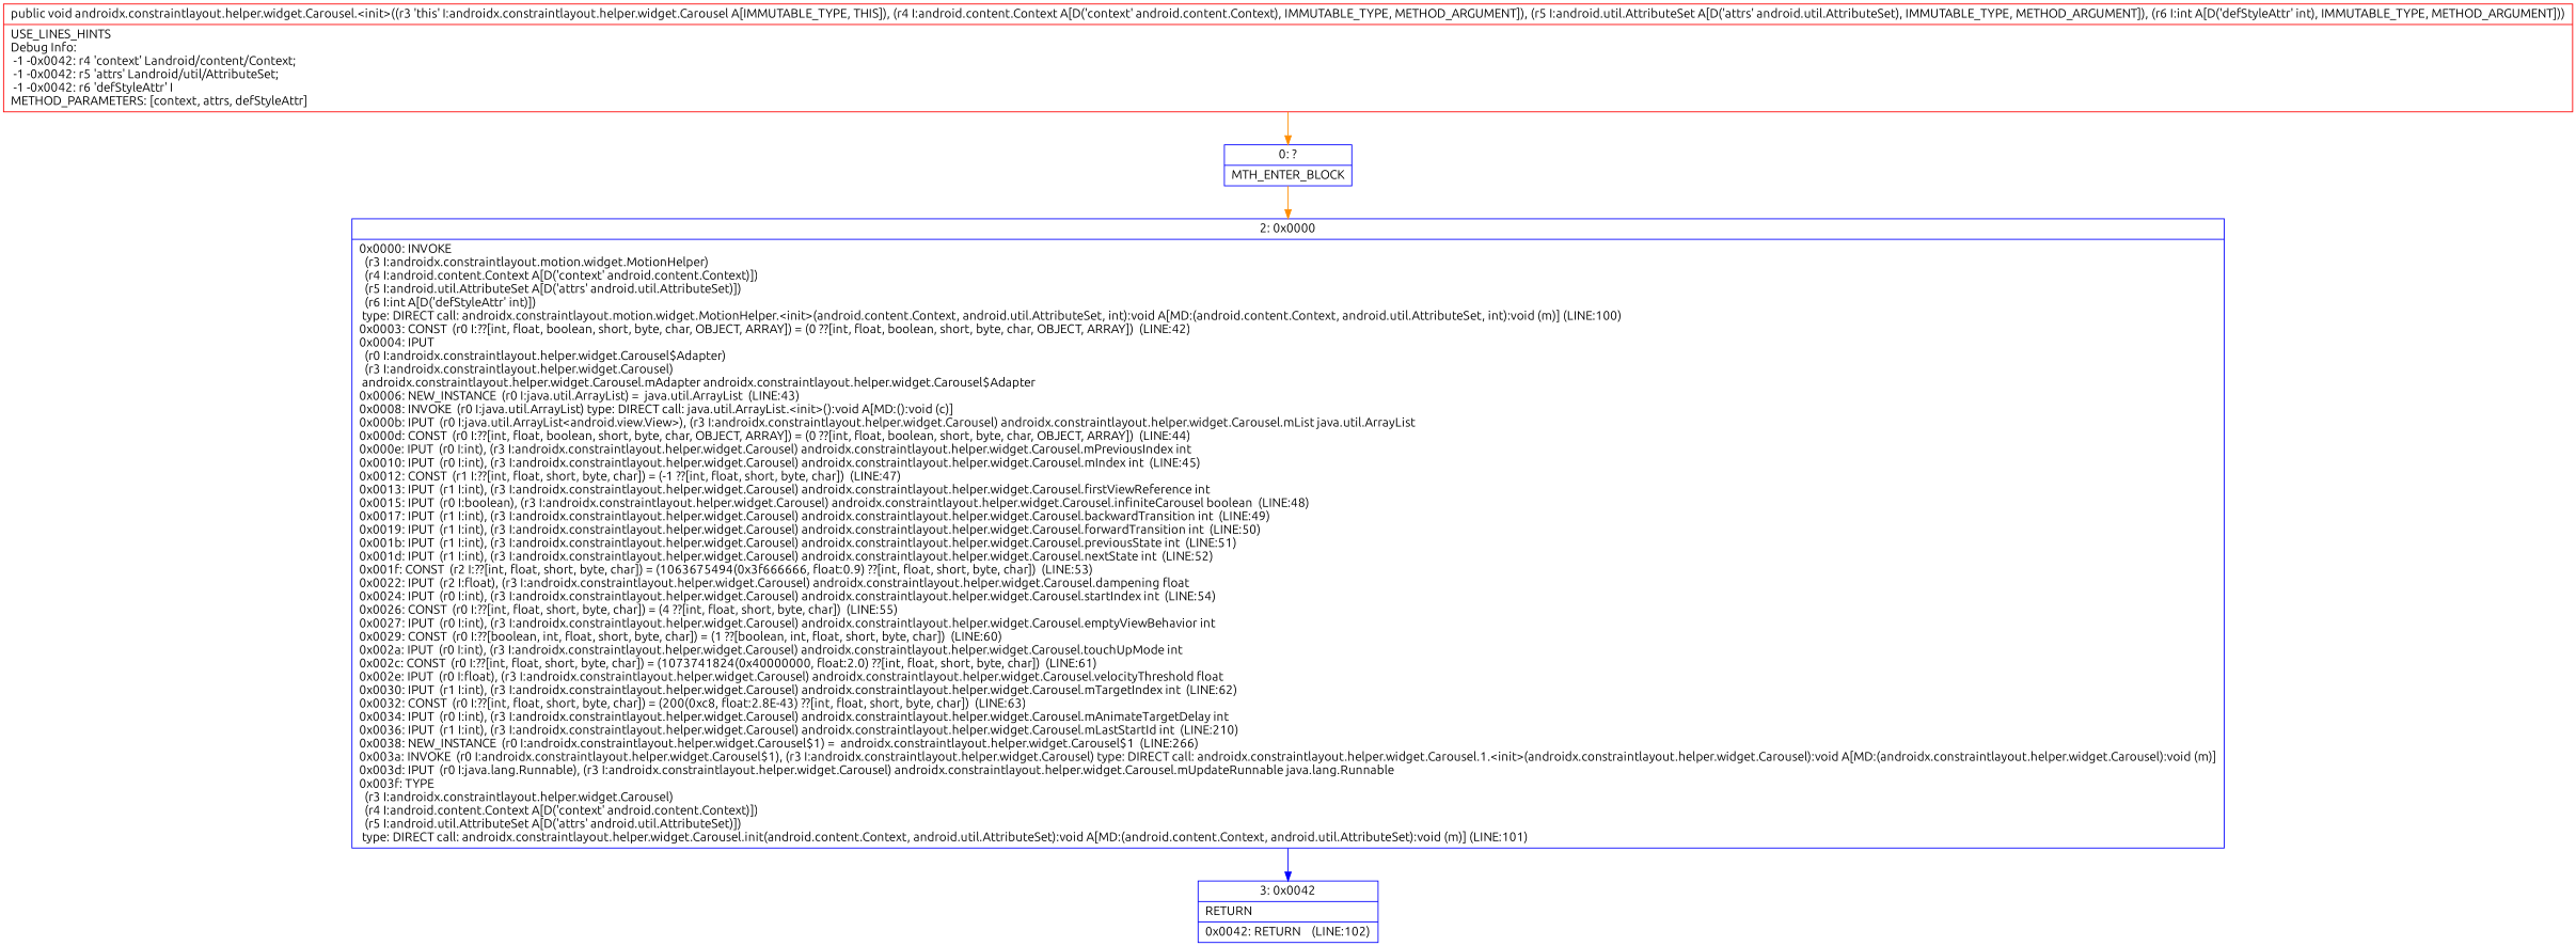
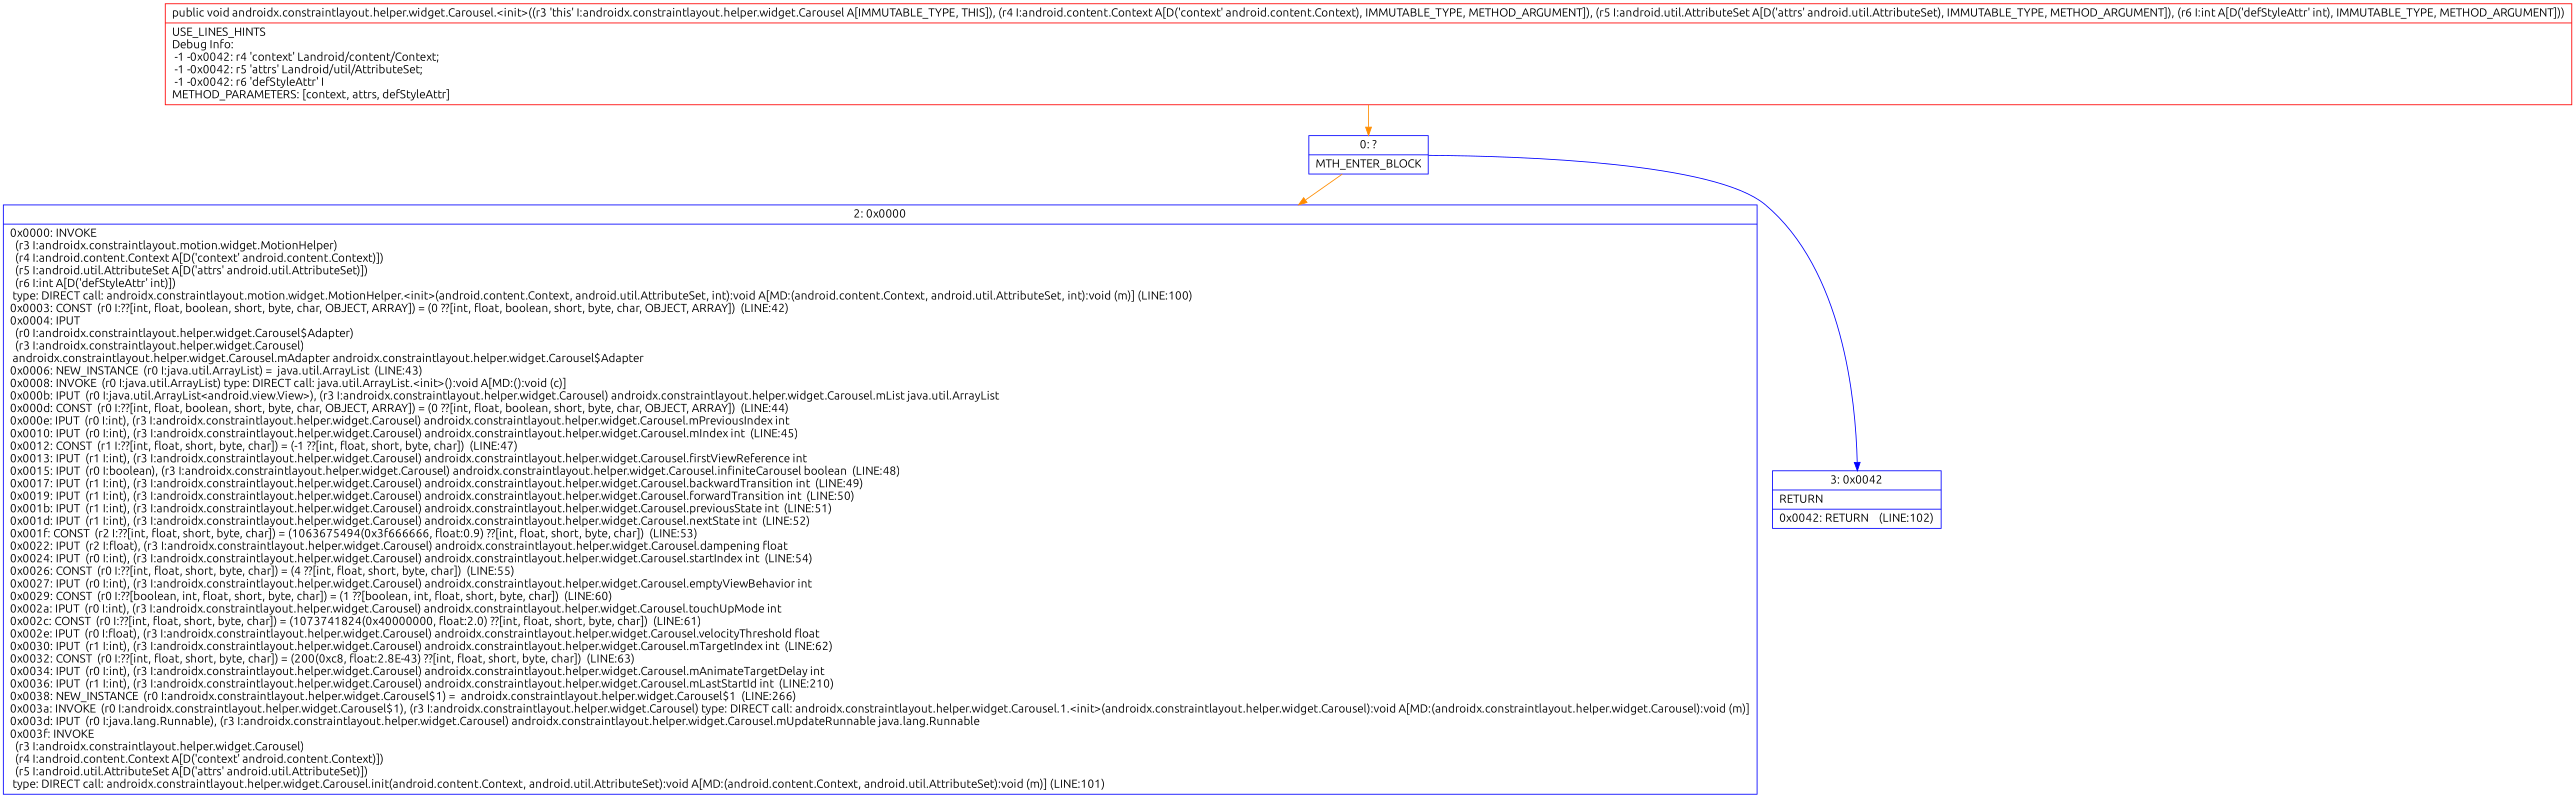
  digraph {
    fontname=Ubuntu
    node [color=blue fontname=Ubuntu shape=record]
    edge [color=darkorange fontname=Ubuntu]
    n1 [label="{0\:\ ?|MTH_ENTER_BLOCK\l}"]
-   n2 [label="{2\:\ 0x0000|0x0000: INVOKE  \l  (r3 I:androidx.constraintlayout.motion.widget.MotionHelper)\l  (r4 I:android.content.Context A[D('context' android.content.Context)])\l  (r5 I:android.util.AttributeSet A[D('attrs' android.util.AttributeSet)])\l  (r6 I:int A[D('defStyleAttr' int)])\l type: DIRECT call: androidx.constraintlayout.motion.widget.MotionHelper.\<init\>(android.content.Context, android.util.AttributeSet, int):void A[MD:(android.content.Context, android.util.AttributeSet, int):void (m)] (LINE:100)\l0x0003: CONST  (r0 I:??[int, float, boolean, short, byte, char, OBJECT, ARRAY]) = (0 ??[int, float, boolean, short, byte, char, OBJECT, ARRAY])  (LINE:42)\l0x0004: IPUT  \l  (r0 I:androidx.constraintlayout.helper.widget.Carousel$Adapter)\l  (r3 I:androidx.constraintlayout.helper.widget.Carousel)\l androidx.constraintlayout.helper.widget.Carousel.mAdapter androidx.constraintlayout.helper.widget.Carousel$Adapter \l0x0006: NEW_INSTANCE  (r0 I:java.util.ArrayList) =  java.util.ArrayList  (LINE:43)\l0x0008: INVOKE  (r0 I:java.util.ArrayList) type: DIRECT call: java.util.ArrayList.\<init\>():void A[MD:():void (c)]\l0x000b: IPUT  (r0 I:java.util.ArrayList\<android.view.View\>), (r3 I:androidx.constraintlayout.helper.widget.Carousel) androidx.constraintlayout.helper.widget.Carousel.mList java.util.ArrayList \l0x000d: CONST  (r0 I:??[int, float, boolean, short, byte, char, OBJECT, ARRAY]) = (0 ??[int, float, boolean, short, byte, char, OBJECT, ARRAY])  (LINE:44)\l0x000e: IPUT  (r0 I:int), (r3 I:androidx.constraintlayout.helper.widget.Carousel) androidx.constraintlayout.helper.widget.Carousel.mPreviousIndex int \l0x0010: IPUT  (r0 I:int), (r3 I:androidx.constraintlayout.helper.widget.Carousel) androidx.constraintlayout.helper.widget.Carousel.mIndex int  (LINE:45)\l0x0012: CONST  (r1 I:??[int, float, short, byte, char]) = (\-1 ??[int, float, short, byte, char])  (LINE:47)\l0x0013: IPUT  (r1 I:int), (r3 I:androidx.constraintlayout.helper.widget.Carousel) androidx.constraintlayout.helper.widget.Carousel.firstViewReference int \l0x0015: IPUT  (r0 I:boolean), (r3 I:androidx.constraintlayout.helper.widget.Carousel) androidx.constraintlayout.helper.widget.Carousel.infiniteCarousel boolean  (LINE:48)\l0x0017: IPUT  (r1 I:int), (r3 I:androidx.constraintlayout.helper.widget.Carousel) androidx.constraintlayout.helper.widget.Carousel.backwardTransition int  (LINE:49)\l0x0019: IPUT  (r1 I:int), (r3 I:androidx.constraintlayout.helper.widget.Carousel) androidx.constraintlayout.helper.widget.Carousel.forwardTransition int  (LINE:50)\l0x001b: IPUT  (r1 I:int), (r3 I:androidx.constraintlayout.helper.widget.Carousel) androidx.constraintlayout.helper.widget.Carousel.previousState int  (LINE:51)\l0x001d: IPUT  (r1 I:int), (r3 I:androidx.constraintlayout.helper.widget.Carousel) androidx.constraintlayout.helper.widget.Carousel.nextState int  (LINE:52)\l0x001f: CONST  (r2 I:??[int, float, short, byte, char]) = (1063675494(0x3f666666, float:0.9) ??[int, float, short, byte, char])  (LINE:53)\l0x0022: IPUT  (r2 I:float), (r3 I:androidx.constraintlayout.helper.widget.Carousel) androidx.constraintlayout.helper.widget.Carousel.dampening float \l0x0024: IPUT  (r0 I:int), (r3 I:androidx.constraintlayout.helper.widget.Carousel) androidx.constraintlayout.helper.widget.Carousel.startIndex int  (LINE:54)\l0x0026: CONST  (r0 I:??[int, float, short, byte, char]) = (4 ??[int, float, short, byte, char])  (LINE:55)\l0x0027: IPUT  (r0 I:int), (r3 I:androidx.constraintlayout.helper.widget.Carousel) androidx.constraintlayout.helper.widget.Carousel.emptyViewBehavior int \l0x0029: CONST  (r0 I:??[boolean, int, float, short, byte, char]) = (1 ??[boolean, int, float, short, byte, char])  (LINE:60)\l0x002a: IPUT  (r0 I:int), (r3 I:androidx.constraintlayout.helper.widget.Carousel) androidx.constraintlayout.helper.widget.Carousel.touchUpMode int \l0x002c: CONST  (r0 I:??[int, float, short, byte, char]) = (1073741824(0x40000000, float:2.0) ??[int, float, short, byte, char])  (LINE:61)\l0x002e: IPUT  (r0 I:float), (r3 I:androidx.constraintlayout.helper.widget.Carousel) androidx.constraintlayout.helper.widget.Carousel.velocityThreshold float \l0x0030: IPUT  (r1 I:int), (r3 I:androidx.constraintlayout.helper.widget.Carousel) androidx.constraintlayout.helper.widget.Carousel.mTargetIndex int  (LINE:62)\l0x0032: CONST  (r0 I:??[int, float, short, byte, char]) = (200(0xc8, float:2.8E\-43) ??[int, float, short, byte, char])  (LINE:63)\l0x0034: IPUT  (r0 I:int), (r3 I:androidx.constraintlayout.helper.widget.Carousel) androidx.constraintlayout.helper.widget.Carousel.mAnimateTargetDelay int \l0x0036: IPUT  (r1 I:int), (r3 I:androidx.constraintlayout.helper.widget.Carousel) androidx.constraintlayout.helper.widget.Carousel.mLastStartId int  (LINE:210)\l0x0038: NEW_INSTANCE  (r0 I:androidx.constraintlayout.helper.widget.Carousel$1) =  androidx.constraintlayout.helper.widget.Carousel$1  (LINE:266)\l0x003a: INVOKE  (r0 I:androidx.constraintlayout.helper.widget.Carousel$1), (r3 I:androidx.constraintlayout.helper.widget.Carousel) type: DIRECT call: androidx.constraintlayout.helper.widget.Carousel.1.\<init\>(androidx.constraintlayout.helper.widget.Carousel):void A[MD:(androidx.constraintlayout.helper.widget.Carousel):void (m)]\l0x003d: IPUT  (r0 I:java.lang.Runnable), (r3 I:androidx.constraintlayout.helper.widget.Carousel) androidx.constraintlayout.helper.widget.Carousel.mUpdateRunnable java.lang.Runnable \l0x003f: TYPE  \l  (r3 I:androidx.constraintlayout.helper.widget.Carousel)\l  (r4 I:android.content.Context A[D('context' android.content.Context)])\l  (r5 I:android.util.AttributeSet A[D('attrs' android.util.AttributeSet)])\l type: DIRECT call: androidx.constraintlayout.helper.widget.Carousel.init(android.content.Context, android.util.AttributeSet):void A[MD:(android.content.Context, android.util.AttributeSet):void (m)] (LINE:101)\l}"]
+   n2 [label="{2\:\ 0x0000|0x0000: INVOKE  \l  (r3 I:androidx.constraintlayout.motion.widget.MotionHelper)\l  (r4 I:android.content.Context A[D('context' android.content.Context)])\l  (r5 I:android.util.AttributeSet A[D('attrs' android.util.AttributeSet)])\l  (r6 I:int A[D('defStyleAttr' int)])\l type: DIRECT call: androidx.constraintlayout.motion.widget.MotionHelper.\<init\>(android.content.Context, android.util.AttributeSet, int):void A[MD:(android.content.Context, android.util.AttributeSet, int):void (m)] (LINE:100)\l0x0003: CONST  (r0 I:??[int, float, boolean, short, byte, char, OBJECT, ARRAY]) = (0 ??[int, float, boolean, short, byte, char, OBJECT, ARRAY])  (LINE:42)\l0x0004: IPUT  \l  (r0 I:androidx.constraintlayout.helper.widget.Carousel$Adapter)\l  (r3 I:androidx.constraintlayout.helper.widget.Carousel)\l androidx.constraintlayout.helper.widget.Carousel.mAdapter androidx.constraintlayout.helper.widget.Carousel$Adapter \l0x0006: NEW_INSTANCE  (r0 I:java.util.ArrayList) =  java.util.ArrayList  (LINE:43)\l0x0008: INVOKE  (r0 I:java.util.ArrayList) type: DIRECT call: java.util.ArrayList.\<init\>():void A[MD:():void (c)]\l0x000b: IPUT  (r0 I:java.util.ArrayList\<android.view.View\>), (r3 I:androidx.constraintlayout.helper.widget.Carousel) androidx.constraintlayout.helper.widget.Carousel.mList java.util.ArrayList \l0x000d: CONST  (r0 I:??[int, float, boolean, short, byte, char, OBJECT, ARRAY]) = (0 ??[int, float, boolean, short, byte, char, OBJECT, ARRAY])  (LINE:44)\l0x000e: IPUT  (r0 I:int), (r3 I:androidx.constraintlayout.helper.widget.Carousel) androidx.constraintlayout.helper.widget.Carousel.mPreviousIndex int \l0x0010: IPUT  (r0 I:int), (r3 I:androidx.constraintlayout.helper.widget.Carousel) androidx.constraintlayout.helper.widget.Carousel.mIndex int  (LINE:45)\l0x0012: CONST  (r1 I:??[int, float, short, byte, char]) = (\-1 ??[int, float, short, byte, char])  (LINE:47)\l0x0013: IPUT  (r1 I:int), (r3 I:androidx.constraintlayout.helper.widget.Carousel) androidx.constraintlayout.helper.widget.Carousel.firstViewReference int \l0x0015: IPUT  (r0 I:boolean), (r3 I:androidx.constraintlayout.helper.widget.Carousel) androidx.constraintlayout.helper.widget.Carousel.infiniteCarousel boolean  (LINE:48)\l0x0017: IPUT  (r1 I:int), (r3 I:androidx.constraintlayout.helper.widget.Carousel) androidx.constraintlayout.helper.widget.Carousel.backwardTransition int  (LINE:49)\l0x0019: IPUT  (r1 I:int), (r3 I:androidx.constraintlayout.helper.widget.Carousel) androidx.constraintlayout.helper.widget.Carousel.forwardTransition int  (LINE:50)\l0x001b: IPUT  (r1 I:int), (r3 I:androidx.constraintlayout.helper.widget.Carousel) androidx.constraintlayout.helper.widget.Carousel.previousState int  (LINE:51)\l0x001d: IPUT  (r1 I:int), (r3 I:androidx.constraintlayout.helper.widget.Carousel) androidx.constraintlayout.helper.widget.Carousel.nextState int  (LINE:52)\l0x001f: CONST  (r2 I:??[int, float, short, byte, char]) = (1063675494(0x3f666666, float:0.9) ??[int, float, short, byte, char])  (LINE:53)\l0x0022: IPUT  (r2 I:float), (r3 I:androidx.constraintlayout.helper.widget.Carousel) androidx.constraintlayout.helper.widget.Carousel.dampening float \l0x0024: IPUT  (r0 I:int), (r3 I:androidx.constraintlayout.helper.widget.Carousel) androidx.constraintlayout.helper.widget.Carousel.startIndex int  (LINE:54)\l0x0026: CONST  (r0 I:??[int, float, short, byte, char]) = (4 ??[int, float, short, byte, char])  (LINE:55)\l0x0027: IPUT  (r0 I:int), (r3 I:androidx.constraintlayout.helper.widget.Carousel) androidx.constraintlayout.helper.widget.Carousel.emptyViewBehavior int \l0x0029: CONST  (r0 I:??[boolean, int, float, short, byte, char]) = (1 ??[boolean, int, float, short, byte, char])  (LINE:60)\l0x002a: IPUT  (r0 I:int), (r3 I:androidx.constraintlayout.helper.widget.Carousel) androidx.constraintlayout.helper.widget.Carousel.touchUpMode int \l0x002c: CONST  (r0 I:??[int, float, short, byte, char]) = (1073741824(0x40000000, float:2.0) ??[int, float, short, byte, char])  (LINE:61)\l0x002e: IPUT  (r0 I:float), (r3 I:androidx.constraintlayout.helper.widget.Carousel) androidx.constraintlayout.helper.widget.Carousel.velocityThreshold float \l0x0030: IPUT  (r1 I:int), (r3 I:androidx.constraintlayout.helper.widget.Carousel) androidx.constraintlayout.helper.widget.Carousel.mTargetIndex int  (LINE:62)\l0x0032: CONST  (r0 I:??[int, float, short, byte, char]) = (200(0xc8, float:2.8E\-43) ??[int, float, short, byte, char])  (LINE:63)\l0x0034: IPUT  (r0 I:int), (r3 I:androidx.constraintlayout.helper.widget.Carousel) androidx.constraintlayout.helper.widget.Carousel.mAnimateTargetDelay int \l0x0036: IPUT  (r1 I:int), (r3 I:androidx.constraintlayout.helper.widget.Carousel) androidx.constraintlayout.helper.widget.Carousel.mLastStartId int  (LINE:210)\l0x0038: NEW_INSTANCE  (r0 I:androidx.constraintlayout.helper.widget.Carousel$1) =  androidx.constraintlayout.helper.widget.Carousel$1  (LINE:266)\l0x003a: INVOKE  (r0 I:androidx.constraintlayout.helper.widget.Carousel$1), (r3 I:androidx.constraintlayout.helper.widget.Carousel) type: DIRECT call: androidx.constraintlayout.helper.widget.Carousel.1.\<init\>(androidx.constraintlayout.helper.widget.Carousel):void A[MD:(androidx.constraintlayout.helper.widget.Carousel):void (m)]\l0x003d: IPUT  (r0 I:java.lang.Runnable), (r3 I:androidx.constraintlayout.helper.widget.Carousel) androidx.constraintlayout.helper.widget.Carousel.mUpdateRunnable java.lang.Runnable \l0x003f: INVOKE  \l  (r3 I:androidx.constraintlayout.helper.widget.Carousel)\l  (r4 I:android.content.Context A[D('context' android.content.Context)])\l  (r5 I:android.util.AttributeSet A[D('attrs' android.util.AttributeSet)])\l type: DIRECT call: androidx.constraintlayout.helper.widget.Carousel.init(android.content.Context, android.util.AttributeSet):void A[MD:(android.content.Context, android.util.AttributeSet):void (m)] (LINE:101)\l}"]
    n3 [label="{3\:\ 0x0042|RETURN\l|0x0042: RETURN    (LINE:102)\l}"]
    n4 [color=red label="{public void androidx.constraintlayout.helper.widget.Carousel.\<init\>((r3 'this' I:androidx.constraintlayout.helper.widget.Carousel A[IMMUTABLE_TYPE, THIS]), (r4 I:android.content.Context A[D('context' android.content.Context), IMMUTABLE_TYPE, METHOD_ARGUMENT]), (r5 I:android.util.AttributeSet A[D('attrs' android.util.AttributeSet), IMMUTABLE_TYPE, METHOD_ARGUMENT]), (r6 I:int A[D('defStyleAttr' int), IMMUTABLE_TYPE, METHOD_ARGUMENT]))  | USE_LINES_HINTS\lDebug Info:\l  \-1 \-0x0042: r4 'context' Landroid\/content\/Context;\l  \-1 \-0x0042: r5 'attrs' Landroid\/util\/AttributeSet;\l  \-1 \-0x0042: r6 'defStyleAttr' I\lMETHOD_PARAMETERS: [context, attrs, defStyleAttr]\l}"]
    n1 -> n2
-   n2 -> n3 [color=blue]
+   n1 -> n3 [color=blue]
    n4 -> n1
  }
